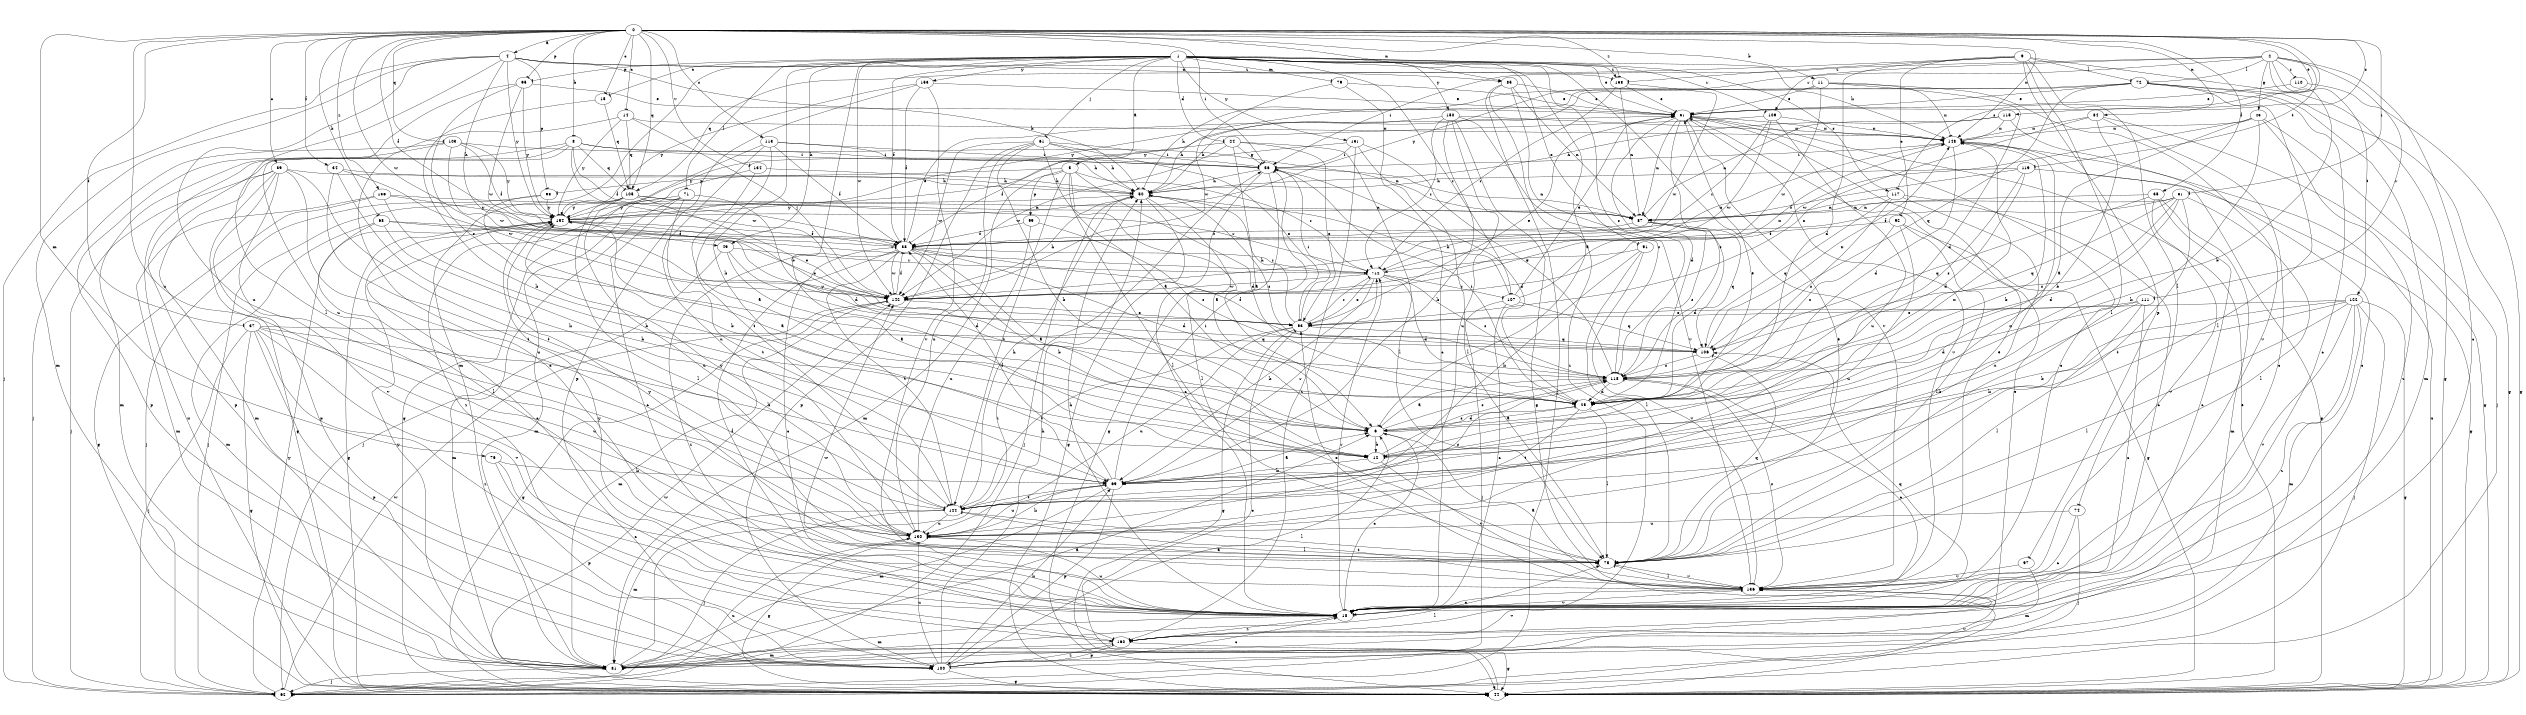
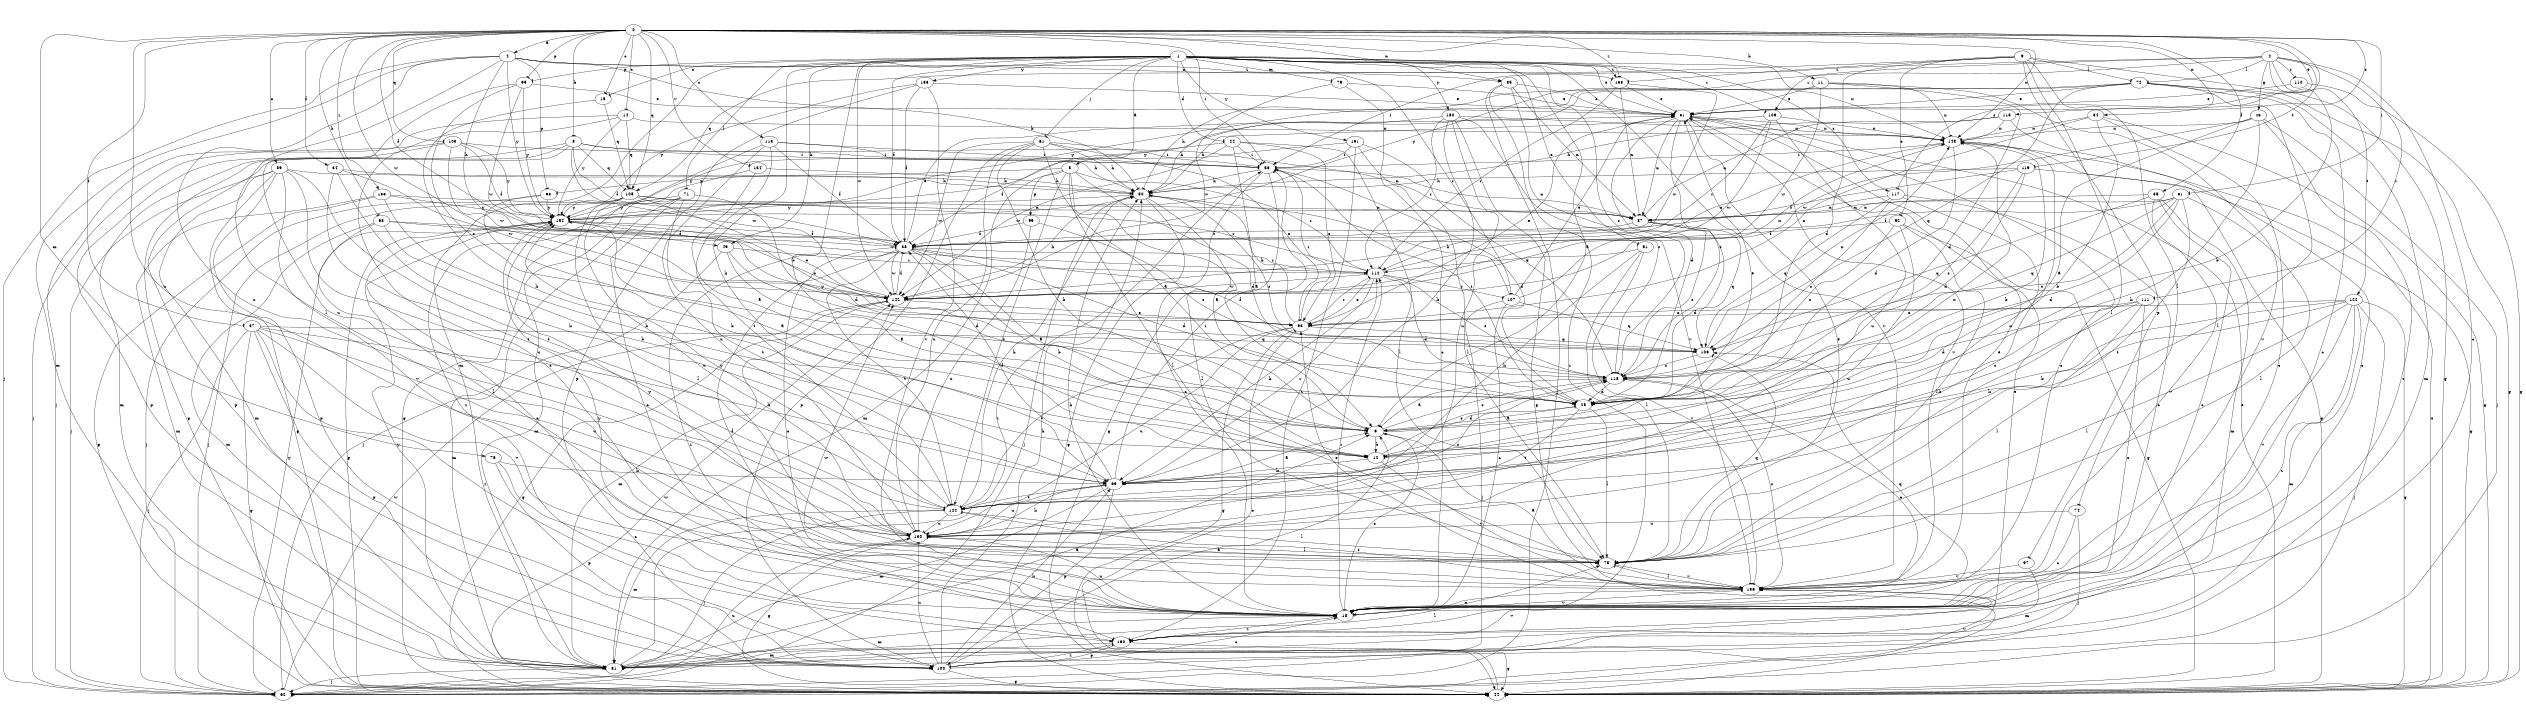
  strict digraph {
    edge [arrowhead=tee]
    0
    4
    8
    11
    14
    15
    31
    34
    35
    37
    38
    51
    56
    68
    76
    84
    85
    89
    95
    103
    105
    113
    115
    117
    130
    134
    142
    148
    156
    158
    49
    81
    154
    75
    50
    62
    98
    44
    87
    100
    136
    25
    18
    69
    118
    124
    106
    160
    6
    12
-   112 [label=712]
+   112
    93
    1
    5
    24
    61
    71
    79
    91
    107
    109
    150
    151
    153
    99
    2
    43
    72
    110
    111
    119
    122
    n73 [label=9]
    74
    92
    97
    0 -> 4 [arrowhead=normal label=a]
    0 -> 8 [label=b]
    0 -> 11 [arrowhead=normal label=b]
    0 -> 14 [label=c]
    0 -> 15 [label=c]
    0 -> 31 [arrowhead=normal label=e]
    0 -> 34 [arrowhead=normal label=f]
    0 -> 35 [arrowhead=normal label=f]
    0 -> 37 [label=f]
    0 -> 38 [arrowhead=normal label=f]
    0 -> 51 [label=i]
    0 -> 56 [label=i]
    0 -> 68 [label=k]
    0 -> 76 [arrowhead=normal label=m]
    0 -> 84 [arrowhead=normal label=n]
    0 -> 85 [arrowhead=normal label=n]
    0 -> 89 [arrowhead=normal label=o]
    0 -> 95 [label=p]
    0 -> 103 [label=q]
    0 -> 105 [arrowhead=normal label=q]
    0 -> 113 [arrowhead=normal label=s]
    0 -> 115 [arrowhead=normal label=s]
    0 -> 117 [label=s]
    0 -> 130 [label=u]
    0 -> 134 [label=v]
    0 -> 142 [arrowhead=normal label=w]
    0 -> 148 [arrowhead=normal label=x]
    0 -> 156 [arrowhead=normal label=z]
    0 -> 158 [label=z]
    4 -> 85 [arrowhead=normal label=n]
    4 -> 130 [arrowhead=normal label=u]
    4 -> 158 [label=z]
    4 -> 49 [arrowhead=normal label=h]
    4 -> 81 [arrowhead=normal label=m]
    4 -> 154 [arrowhead=normal label=y]
    4 -> 75 [arrowhead=normal label=l]
    4 -> 50 [label=h]
    4 -> 62 [label=j]
    4 -> 98 [label=p]
    8 -> 38 [arrowhead=normal label=f]
    8 -> 56 [label=i]
    8 -> 105 [label=q]
    8 -> 142 [label=w]
    8 -> 81 [label=m]
-   8 -> 44 [label=x]
+   8 -> 44 [label=g]
    8 -> 87 [arrowhead=normal label=n]
    8 -> 100 [label=p]
    11 -> 31 [arrowhead=normal label=e]
    11 -> 142 [label=w]
    11 -> 148 [label=x]
    11 -> 154 [label=y]
    11 -> 136 [label=v]
    11 -> 25 [arrowhead=normal label=d]
    14 -> 105 [label=q]
    14 -> 148 [label=x]
    14 -> 154 [label=y]
-   14 -> 142 [arrowhead=normal label=j]
+   14 -> 62 [arrowhead=normal label=j]
    14 -> 18 [arrowhead=normal label=c]
    15 -> 105 [arrowhead=normal label=q]
    15 -> 69 [arrowhead=normal label=k]
    31 -> 148 [label=x]
    31 -> 87 [arrowhead=normal label=n]
    31 -> 136 [label=v]
    31 -> 25 [arrowhead=normal label=d]
    31 -> 18 [label=c]
    31 -> 118 [label=s]
    34 -> 142 [label=w]
    34 -> 50 [label=h]
    34 -> 69 [arrowhead=normal label=k]
    34 -> 124 [label=t]
    35 -> 81 [label=m]
    35 -> 87 [arrowhead=normal label=n]
    35 -> 136 [label=v]
    35 -> 18 [label=c]
    35 -> 106 [arrowhead=normal label=q]
    37 -> 130 [label=u]
    37 -> 62 [label=j]
    37 -> 44 [label=g]
    37 -> 100 [arrowhead=normal label=p]
    37 -> 136 [label=v]
    37 -> 69 [label=k]
    37 -> 106 [arrowhead=normal label=q]
    37 -> 160 [arrowhead=normal label=z]
    38 -> 31 [label=e]
    38 -> 142 [label=w]
    38 -> 25 [arrowhead=normal label=d]
    38 -> 18 [label=c]
    38 -> 124 [label=t]
    38 -> 160 [label=z]
    38 -> 6 [label=a]
    38 -> 12 [arrowhead=normal label=b]
    38 -> 112 [label=r]
    51 -> 38 [arrowhead=normal label=f]
    51 -> 75 [arrowhead=normal label=l]
    51 -> 87 [arrowhead=normal label=n]
    51 -> 25 [arrowhead=normal label=d]
    51 -> 118 [arrowhead=normal label=s]
    51 -> 124 [arrowhead=normal label=t]
    51 -> 106 [label=q]
    56 -> 50 [arrowhead=normal label=h]
    56 -> 44 [arrowhead=normal label=g]
    56 -> 87 [arrowhead=normal label=n]
    56 -> 25 [label=d]
    56 -> 18 [label=c]
    68 -> 38 [label=f]
    68 -> 81 [label=m]
    68 -> 75 [label=l]
    68 -> 12 [arrowhead=normal label=b]
    68 -> 112 [label=r]
    76 -> 100 [label=p]
    76 -> 18 [label=c]
    76 -> 69 [arrowhead=normal label=k]
    84 -> 148 [label=x]
    84 -> 44 [label=g]
    84 -> 18 [label=c]
    84 -> 12 [label=b]
    84 -> 93 [label=o]
    85 -> 31 [arrowhead=normal label=e]
    85 -> 62 [label=j]
    85 -> 87 [arrowhead=normal label=n]
    85 -> 136 [label=v]
    85 -> 160 [arrowhead=normal label=z]
    89 -> 130 [arrowhead=normal label=u]
    89 -> 81 [label=m]
    89 -> 50 [arrowhead=normal label=h]
    89 -> 62 [label=j]
    89 -> 44 [arrowhead=normal label=g]
    89 -> 100 [label=p]
-   89 -> 18 [label=v]
+   89 -> 136 [label=v]
    89 -> 124 [label=t]
    95 -> 31 [label=e]
    95 -> 130 [arrowhead=normal label=u]
    95 -> 142 [arrowhead=normal label=w]
    95 -> 154 [label=y]
    95 -> 118 [arrowhead=normal label=s]
    103 -> 38 [arrowhead=normal label=f]
    103 -> 56 [label=i]
    103 -> 142 [arrowhead=normal label=w]
    103 -> 154 [arrowhead=normal label=y]
    103 -> 62 [label=j]
    103 -> 100 [arrowhead=normal label=p]
    105 -> 130 [label=u]
    105 -> 154 [label=y]
    105 -> 75 [label=l]
    105 -> 62 [label=j]
    105 -> 87 [arrowhead=normal label=n]
    105 -> 112 [label=r]
    105 -> 93 [arrowhead=normal label=o]
    113 -> 38 [label=f]
    113 -> 56 [label=i]
    113 -> 130 [label=u]
    113 -> 50 [arrowhead=normal label=h]
    113 -> 44 [arrowhead=normal label=g]
    113 -> 124 [label=t]
    115 -> 148 [label=x]
    115 -> 50 [label=h]
    115 -> 87 [label=n]
    115 -> 18 [label=c]
    117 -> 130 [arrowhead=normal label=u]
    117 -> 87 [arrowhead=normal label=n]
    117 -> 18 [arrowhead=normal label=c]
    117 -> 118 [arrowhead=normal label=s]
    117 -> 106 [arrowhead=normal label=q]
    130 -> 75 [arrowhead=normal label=l]
    130 -> 44 [label=g]
    130 -> 69 [label=k]
    134 -> 50 [label=h]
    134 -> 160 [label=z]
    134 -> 6 [label=a]
    142 -> 38 [label=f]
    142 -> 81 [arrowhead=normal label=m]
    142 -> 50 [arrowhead=normal label=h]
    142 -> 44 [label=g]
    142 -> 93 [arrowhead=normal label=o]
    148 -> 56 [label=i]
    148 -> 44 [arrowhead=normal label=g]
    148 -> 25 [label=d]
    148 -> 12 [arrowhead=normal label=b]
    156 -> 81 [arrowhead=normal label=m]
    156 -> 154 [label=y]
    156 -> 44 [label=g]
    156 -> 87 [label=n]
    156 -> 12 [arrowhead=normal label=b]
    158 -> 31 [label=e]
    158 -> 142 [arrowhead=normal label=w]
    158 -> 87 [label=n]
    158 -> 112 [label=r]
    49 -> 81 [label=m]
    49 -> 25 [arrowhead=normal label=d]
    49 -> 6 [arrowhead=normal label=a]
    49 -> 112 [arrowhead=normal label=r]
    81 -> 31 [arrowhead=normal label=e]
    81 -> 56 [arrowhead=normal label=i]
    81 -> 154 [arrowhead=normal label=y]
    81 -> 75 [arrowhead=normal label=l]
    81 -> 62 [arrowhead=normal label=j]
    81 -> 6 [arrowhead=normal label=a]
    154 -> 38 [label=f]
    154 -> 44 [label=g]
    154 -> 18 [arrowhead=normal label=c]
    154 -> 6 [label=a]
    154 -> 93 [arrowhead=normal label=o]
    75 -> 31 [label=e]
    75 -> 154 [arrowhead=normal label=y]
    75 -> 136 [arrowhead=normal label=v]
    75 -> 106 [label=q]
    50 -> 154 [label=y]
    50 -> 75 [label=l]
    50 -> 62 [label=j]
    50 -> 44 [arrowhead=normal label=g]
    50 -> 118 [arrowhead=normal label=s]
    62 -> 130 [arrowhead=normal label=u]
    62 -> 142 [label=w]
    62 -> 154 [arrowhead=normal label=y]
    98 -> 154 [arrowhead=normal label=y]
    98 -> 62 [arrowhead=normal label=j]
    98 -> 12 [arrowhead=normal label=b]
    44 -> 31 [label=e]
    44 -> 142 [arrowhead=normal label=w]
    44 -> 148 [label=x]
    44 -> 93 [label=o]
    87 -> 38 [label=f]
    87 -> 25 [label=d]
    87 -> 118 [label=s]
    87 -> 106 [arrowhead=normal label=q]
    100 -> 130 [label=u]
    100 -> 50 [arrowhead=normal label=h]
    100 -> 44 [label=g]
    100 -> 136 [arrowhead=normal label=v]
    100 -> 18 [arrowhead=normal label=c]
    100 -> 69 [arrowhead=normal label=k]
    100 -> 160 [label=z]
    100 -> 6 [arrowhead=normal label=a]
    136 -> 31 [label=e]
    136 -> 75 [label=l]
    136 -> 18 [label=c]
    136 -> 118 [label=s]
    136 -> 124 [label=t]
    136 -> 6 [arrowhead=normal label=a]
    136 -> 93 [arrowhead=normal label=o]
    25 -> 56 [label=i]
    25 -> 75 [arrowhead=normal label=l]
    25 -> 124 [arrowhead=normal label=t]
    25 -> 6 [arrowhead=normal label=a]
    18 -> 38 [label=f]
    18 -> 130 [label=u]
    18 -> 142 [arrowhead=normal label=w]
    18 -> 81 [label=m]
    18 -> 154 [label=y]
    18 -> 50 [arrowhead=normal label=h]
    18 -> 136 [label=v]
    18 -> 106 [arrowhead=normal label=q]
    18 -> 160 [label=z]
    18 -> 112 [arrowhead=normal label=r]
    69 -> 38 [arrowhead=normal label=f]
    69 -> 56 [label=i]
    69 -> 130 [label=u]
    69 -> 81 [label=m]
    69 -> 100 [arrowhead=normal label=p]
    69 -> 124 [label=t]
    69 -> 6 [arrowhead=normal label=a]
    69 -> 112 [arrowhead=normal label=r]
    118 -> 25 [arrowhead=normal label=d]
    118 -> 18 [arrowhead=normal label=c]
    118 -> 6 [label=a]
    124 -> 130 [label=u]
    124 -> 148 [arrowhead=normal label=x]
    124 -> 81 [arrowhead=normal label=m]
    124 -> 154 [arrowhead=normal label=y]
    124 -> 75 [label=l]
    124 -> 50 [arrowhead=normal label=h]
    124 -> 62 [label=j]
    124 -> 118 [arrowhead=normal label=s]
    106 -> 38 [label=f]
    106 -> 148 [arrowhead=normal label=x]
    106 -> 154 [arrowhead=normal label=y]
    106 -> 118 [arrowhead=normal label=s]
    160 -> 81 [arrowhead=normal label=m]
    160 -> 44 [arrowhead=normal label=g]
    160 -> 100 [label=p]
    160 -> 136 [arrowhead=normal label=v]
    6 -> 31 [arrowhead=normal label=e]
    6 -> 25 [label=d]
    6 -> 18 [label=c]
    6 -> 118 [arrowhead=normal label=s]
    6 -> 12 [arrowhead=normal label=b]
    12 -> 148 [arrowhead=normal label=x]
    12 -> 136 [label=v]
    12 -> 69 [label=k]
    12 -> 118 [arrowhead=normal label=s]
    112 -> 142 [arrowhead=normal label=w]
    112 -> 148 [label=x]
    112 -> 25 [label=d]
    112 -> 69 [arrowhead=normal label=k]
    112 -> 118 [arrowhead=normal label=s]
    112 -> 93 [arrowhead=normal label=o]
    112 -> 107 [label=r]
    93 -> 31 [arrowhead=normal label=e]
    93 -> 56 [arrowhead=normal label=i]
    93 -> 130 [arrowhead=normal label=u]
    93 -> 50 [arrowhead=normal label=h]
    93 -> 44 [arrowhead=normal label=g]
    93 -> 124 [label=t]
    93 -> 106 [label=q]
    93 -> 112 [label=r]
    1 -> 15 [label=c]
    1 -> 31 [label=e]
    1 -> 38 [label=f]
    1 -> 95 [label=p]
    1 -> 117 [arrowhead=normal label=s]
    1 -> 142 [arrowhead=normal label=w]
-   1 -> 148 [arrowhead=normal label=k]
+   1 -> 148 [arrowhead=normal label=x]
    1 -> 158 [arrowhead=normal label=z]
    1 -> 49 [arrowhead=normal label=h]
    1 -> 81 [label=m]
    1 -> 136 [arrowhead=normal label=v]
    1 -> 69 [label=k]
    1 -> 118 [label=s]
    1 -> 6 [label=a]
    1 -> 12 [arrowhead=normal label=b]
    1 -> 5 [arrowhead=normal label=a]
    1 -> 24 [label=d]
    1 -> 61 [label=j]
    1 -> 71 [label=l]
    1 -> 79 [label=m]
    1 -> 91 [label=o]
    1 -> 107 [label=r]
    1 -> 109 [label=r]
    1 -> 150 [arrowhead=normal label=y]
    1 -> 151 [arrowhead=normal label=y]
    1 -> 153 [arrowhead=normal label=y]
    5 -> 81 [arrowhead=normal label=m]
    5 -> 75 [label=l]
    5 -> 98 [label=p]
    5 -> 25 [label=d]
    5 -> 124 [arrowhead=normal label=t]
    5 -> 6 [arrowhead=normal label=a]
    5 -> 112 [label=r]
    5 -> 99 [arrowhead=normal label=p]
    24 -> 38 [label=f]
-   24 -> 56 [label=g]
+   24 -> 56 [label=i]
    24 -> 142 [arrowhead=normal label=w]
    24 -> 75 [arrowhead=normal label=l]
    24 -> 6 [arrowhead=normal label=a]
    24 -> 93 [arrowhead=normal label=o]
    61 -> 56 [label=i]
    61 -> 130 [label=u]
    61 -> 142 [arrowhead=normal label=w]
    61 -> 50 [arrowhead=normal label=h]
    61 -> 100 [label=p]
    61 -> 6 [label=a]
    61 -> 12 [label=b]
    61 -> 93 [label=o]
    71 -> 81 [arrowhead=normal label=m]
    71 -> 154 [label=y]
    71 -> 62 [label=j]
    71 -> 25 [label=d]
    71 -> 18 [arrowhead=normal label=c]
    71 -> 124 [label=t]
    79 -> 31 [label=e]
    79 -> 142 [arrowhead=normal label=w]
    79 -> 18 [arrowhead=normal label=c]
    91 -> 75 [arrowhead=normal label=l]
    91 -> 136 [label=v]
    91 -> 69 [label=k]
    91 -> 112 [arrowhead=normal label=r]
    107 -> 31 [arrowhead=normal label=e]
    107 -> 148 [arrowhead=normal label=x]
    107 -> 50 [label=h]
    107 -> 62 [label=j]
    107 -> 18 [label=c]
    107 -> 106 [arrowhead=normal label=q]
    109 -> 130 [arrowhead=normal label=u]
    109 -> 142 [arrowhead=normal label=w]
    109 -> 148 [arrowhead=normal label=x]
    109 -> 50 [arrowhead=normal label=h]
    109 -> 112 [arrowhead=normal label=r]
    150 -> 130 [label=u]
    150 -> 148 [arrowhead=normal label=x]
    150 -> 50 [label=h]
    150 -> 44 [label=g]
    150 -> 69 [label=k]
    150 -> 118 [label=s]
    150 -> 112 [arrowhead=normal label=r]
    151 -> 56 [label=i]
    151 -> 154 [arrowhead=normal label=y]
    151 -> 75 [arrowhead=normal label=l]
    151 -> 118 [label=s]
    151 -> 160 [label=z]
    153 -> 31 [arrowhead=normal label=e]
    153 -> 38 [arrowhead=normal label=f]
    153 -> 154 [arrowhead=normal label=y]
    153 -> 100 [arrowhead=normal label=p]
    153 -> 136 [label=v]
    99 -> 38 [arrowhead=normal label=f]
    99 -> 130 [label=u]
    99 -> 118 [arrowhead=normal label=s]
    2 -> 56 [arrowhead=normal label=i]
    2 -> 154 [label=y]
    2 -> 18 [label=c]
    2 -> 12 [label=b]
    2 -> 109 [arrowhead=normal label=r]
    2 -> 43 [arrowhead=normal label=g]
    2 -> 72 [label=l]
    2 -> 110 [label=r]
    2 -> 111 [label=r]
    2 -> 119 [label=t]
    2 -> 122 [arrowhead=normal label=t]
    43 -> 142 [arrowhead=normal label=w]
    43 -> 148 [label=x]
    43 -> 62 [label=j]
    43 -> 69 [arrowhead=normal label=k]
    43 -> 160 [arrowhead=normal label=z]
    43 -> 6 [arrowhead=normal label=a]
    72 -> 31 [label=e]
    72 -> 81 [label=m]
    72 -> 154 [label=y]
    72 -> 75 [arrowhead=normal label=l]
    72 -> 50 [label=h]
    72 -> 44 [arrowhead=normal label=g]
    72 -> 18 [arrowhead=normal label=c]
    72 -> 106 [arrowhead=normal label=q]
    110 -> 31 [label=e]
    110 -> 44 [arrowhead=normal label=g]
    111 -> 75 [label=l]
    111 -> 25 [arrowhead=normal label=d]
    111 -> 18 [label=c]
    111 -> 69 [arrowhead=normal label=k]
    111 -> 93 [arrowhead=normal label=o]
    119 -> 38 [label=f]
    119 -> 50 [arrowhead=normal label=h]
    119 -> 44 [label=g]
    119 -> 25 [label=d]
    119 -> 118 [arrowhead=normal label=s]
    122 -> 81 [label=m]
    122 -> 75 [label=l]
    122 -> 62 [arrowhead=normal label=j]
    122 -> 44 [label=g]
    122 -> 136 [arrowhead=normal label=v]
    122 -> 69 [arrowhead=normal label=k]
    122 -> 160 [label=z]
    122 -> 12 [label=b]
    122 -> 93 [arrowhead=normal label=o]
    n73 -> 105 [arrowhead=normal label=q]
    n73 -> 158 [label=z]
    n73 -> 75 [label=l]
    n73 -> 44 [label=g]
    n73 -> 25 [label=d]
    n73 -> 72 [label=l]
    n73 -> 74 [label=l]
    n73 -> 92 [label=o]
    n73 -> 97 [label=p]
    74 -> 130 [label=u]
    74 -> 62 [label=j]
    74 -> 18 [arrowhead=normal label=c]
    92 -> 38 [label=f]
    92 -> 130 [label=u]
    92 -> 75 [label=l]
    92 -> 44 [arrowhead=normal label=g]
    92 -> 118 [arrowhead=normal label=s]
    97 -> 81 [label=m]
    97 -> 136 [arrowhead=normal label=v]
  }
